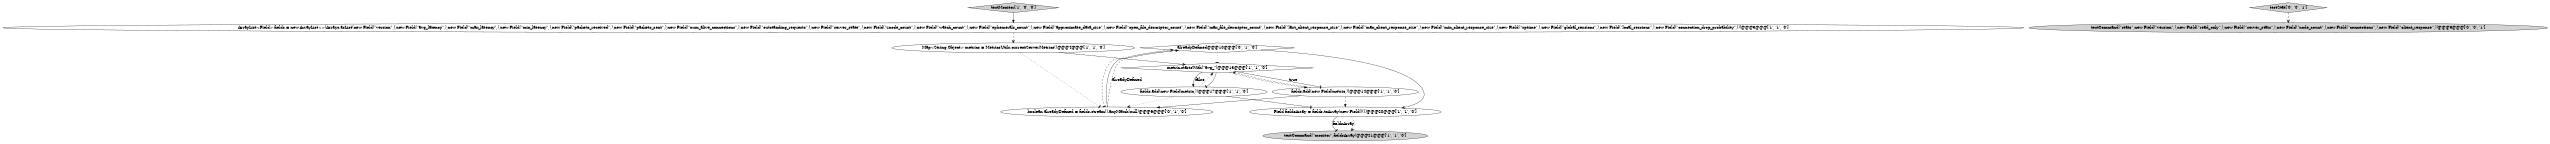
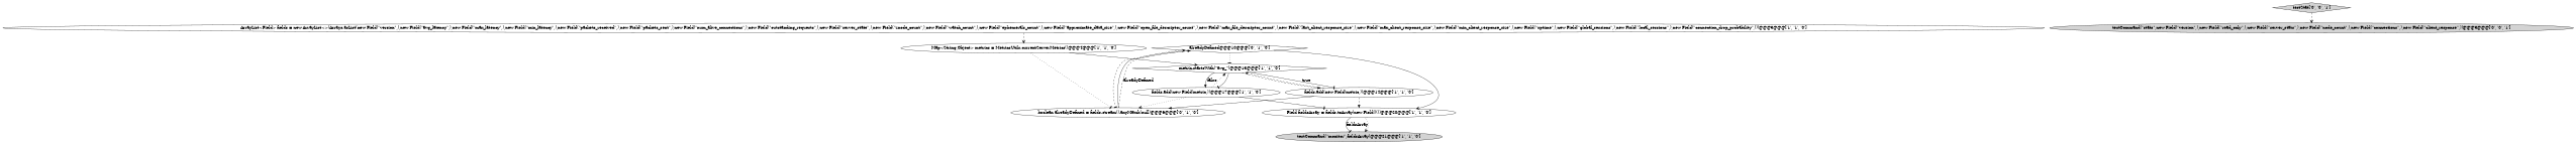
  digraph {
    node [fillcolor=white shape=ellipse style=filled]
    edge [arrowhead=vee style=solid]
    n1 [fillcolor=lightgray label="testCommand(\"monitor\",fieldsArray)@@@21@@@['1', '1', '0']"]
    n2 [label="ArrayList<Field> fields = new ArrayList<>(Arrays.asList(new Field(\"version\",),new Field(\"avg_latency\",),new Field(\"max_latency\",),new Field(\"min_latency\",),new Field(\"packets_received\",),new Field(\"packets_sent\",),new Field(\"num_alive_connections\",),new Field(\"outstanding_requests\",),new Field(\"server_state\",),new Field(\"znode_count\",),new Field(\"watch_count\",),new Field(\"ephemerals_count\",),new Field(\"approximate_data_size\",),new Field(\"open_file_descriptor_count\",),new Field(\"max_file_descriptor_count\",),new Field(\"last_client_response_size\",),new Field(\"max_client_response_size\",),new Field(\"min_client_response_size\",),new Field(\"uptime\",),new Field(\"global_sessions\",),new Field(\"local_sessions\",),new Field(\"connection_drop_probability\",)))@@@3@@@['1', '1', '0']"]
    n3 [label="Map<String,Object> metrics = MetricsUtils.currentServerMetrics()@@@4@@@['1', '1', '0']"]
    n4 [label="boolean alreadyDefined = fields.stream().anyMatch(null)@@@6@@@['0', '1', '0']"]
    n5 [label="metric.startsWith(\"avg_\")@@@13@@@['1', '1', '0']" shape=diamond]
    n6 [label="alreadyDefined@@@10@@@['0', '1', '0']" shape=diamond]
    n7 [label="fields.add(new Field(metric,))@@@17@@@['1', '1', '0']"]
    n8 [label="fields.add(new Field(metric,))@@@14@@@['1', '1', '0']"]
    n9 [fillcolor=lightgray label="testStat['0', '0', '1']" shape=diamond]
    n10 [fillcolor=lightgray label="testCommand(\"stats\",new Field(\"version\",),new Field(\"read_only\",),new Field(\"server_stats\",),new Field(\"node_count\",),new Field(\"connections\",),new Field(\"client_response\",))@@@3@@@['0', '0', '1']"]
    n11 [label="Field fieldsArray = fields.toArray(new Field(((()@@@20@@@['1', '1', '0']"]
-   n12 [fillcolor=lightgray label="testMonitor['1', '0', '0']" shape=diamond]
    n2 -> n3 [style=dashed]
    n3 -> n4 [arrowhead=tee style=dotted]
    n3 -> n5
    n4 -> n6 [arrowhead=normal]
    n4 -> n6 [label=alreadyDefined style=dashed]
    n5 -> n7 [arrowhead=tee]
    n5 -> n7 [arrowhead=normal label=false]
    n5 -> n8 [arrowhead=tee label=true]
    n5 -> n8 [arrowhead=normal style=dashed]
    n6 -> n4 [arrowhead=tee style=dashed]
    n6 -> n5 [arrowhead=tee style=dotted]
    n6 -> n11
    n7 -> n4 [style=dotted]
    n7 -> n5 [arrowhead=normal style=dotted]
    n7 -> n11 [arrowhead=tee]
    n8 -> n4 [arrowhead=normal]
    n8 -> n5 [style=dashed]
    n8 -> n11 [arrowhead=normal style=dashed]
    n9 -> n10 [style=dashed]
    n11 -> n1 [arrowhead=tee label=fieldsArray]
    n11 -> n1 [style=dotted]
-   n12 -> n2 [arrowhead=normal]
  }
